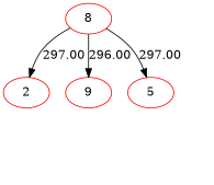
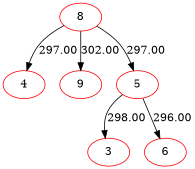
  digraph {
    node [color=red]
    n1 [label=8]
-   2
+   2 [label=4]
    n3 [label=9]
    5
+   3
+   6
    n1 -> 2 [label=297.00]
-   n1 -> n3 [label=296.00]
+   n1 -> n3 [label=302.00]
    n1 -> 5 [label=297.00]
+   5 -> 3 [label=298.00]
+   5 -> 6 [label=296.00]
  }
